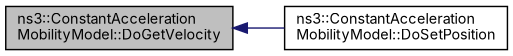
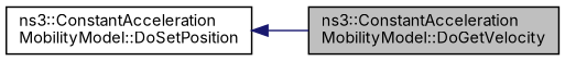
  digraph {
    rankdir=LR
    fontname=Inter
    node [color=black fontname=Inter fontsize=10 shape=record style=filled]
    n1 [fillcolor=grey75 fontcolor=black height=0.2 label="ns3::ConstantAcceleration\lMobilityModel::DoGetVelocity" width=0.4]
    n2 [fillcolor=white height=0.2 label="ns3::ConstantAcceleration\lMobilityModel::DoSetPosition" width=0.4]
-   n1 -> n2 [color=midnightblue dir=back fontname=Inter fontsize=10 labelfontname=Helvetica labelfontsize=10 style=solid]
+   n2 -> n1 [color=midnightblue dir=back fontname=Inter fontsize=10 labelfontname=Helvetica labelfontsize=10 style=solid]
  }
